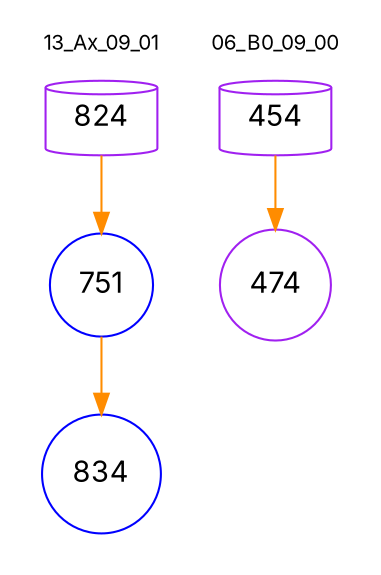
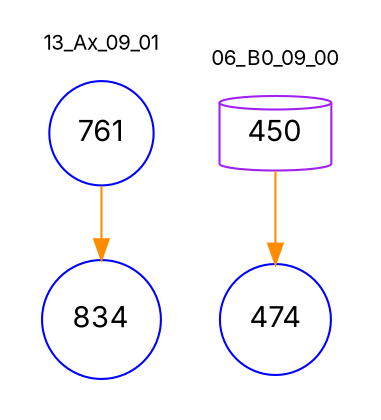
  digraph {
    fontname=Inter
    node [color=blue fontname=Inter shape=circle]
    edge [color=darkorange fontname=Inter]
-   n1 [color=purple label=824 shape=cylinder]
-   n2 [label=751]
+   n2 [label=761]
    n3 [label=834]
-   n4 [color=purple label=454 shape=cylinder]
-   n5 [color=purple label=474]
+   n4 [color=purple label=450 shape=cylinder]
+   n5 [label=474]
    subgraph cluster_1 {
      color=white
      fontsize=10
      label="13_Ax_09_01"
-     n1
      n2
      n3
    }
    subgraph cluster_2 {
      color=white
      fontsize=10
      label="06_B0_09_00"
      n4
      n5
    }
-   n1 -> n2
    n2 -> n3
    n4 -> n5
  }
